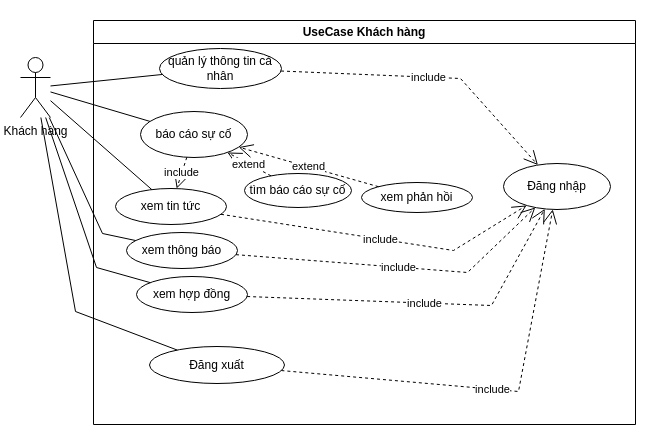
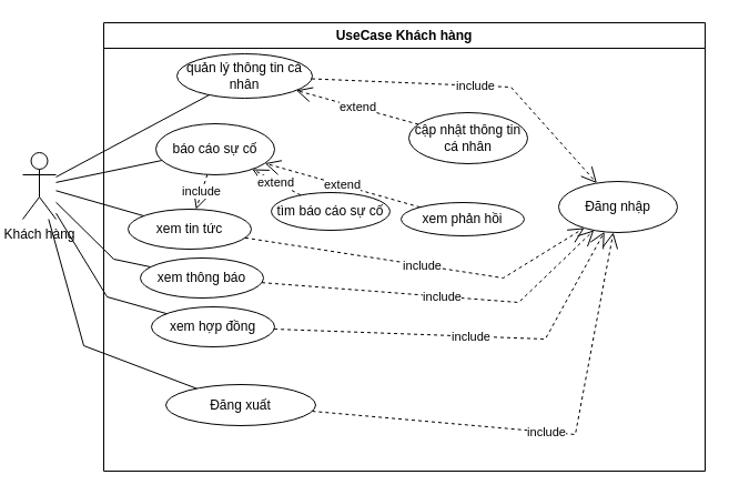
  <mxCell id="0" />
  <mxCell id="1" parent="0" />
  <mxCell id="2" value="UseCase Khách hàng" style="swimlane;whiteSpace=wrap;html=1;" vertex="1" parent="1"><mxGeometry x="93" y="20" width="542" height="404" as="geometry" /></mxCell>
  <mxCell id="3" value="quản lý thông tin cá nhân" style="ellipse;whiteSpace=wrap;html=1;" vertex="1" parent="2"><mxGeometry x="66" y="28" width="122" height="40" as="geometry" /></mxCell>
+ <mxCell id="4" value="cập nhật thông tin cá nhân" style="ellipse;whiteSpace=wrap;html=1;" vertex="1" parent="2"><mxGeometry x="275" y="81" width="107" height="46" as="geometry" /></mxCell>
  <mxCell id="5" value="Đăng nhập" style="ellipse;whiteSpace=wrap;html=1;" vertex="1" parent="2"><mxGeometry x="410" y="143" width="107" height="46" as="geometry" /></mxCell>
  <mxCell id="6" value="báo cáo sự cố" style="ellipse;whiteSpace=wrap;html=1;" vertex="1" parent="2"><mxGeometry x="47" y="91" width="107" height="46" as="geometry" /></mxCell>
  <mxCell id="7" value="xem phản hồi" style="ellipse;whiteSpace=wrap;html=1;" vertex="1" parent="2"><mxGeometry x="268" y="162" width="111" height="30" as="geometry" /></mxCell>
  <mxCell id="8" value="xem tin tức" style="ellipse;whiteSpace=wrap;html=1;" vertex="1" parent="2"><mxGeometry x="22" y="168" width="111" height="36" as="geometry" /></mxCell>
  <mxCell id="9" value="xem thông báo" style="ellipse;whiteSpace=wrap;html=1;" vertex="1" parent="2"><mxGeometry x="33" y="212" width="111" height="36" as="geometry" /></mxCell>
  <mxCell id="10" value="xem hợp đồng" style="ellipse;whiteSpace=wrap;html=1;" vertex="1" parent="2"><mxGeometry x="43" y="256" width="111" height="36" as="geometry" /></mxCell>
  <mxCell id="11" value="extend" style="endArrow=open;endSize=12;dashed=1;html=1;rounded=0;" edge="1" parent="2" source="7" target="6"><mxGeometry width="160" relative="1" as="geometry"><mxPoint x="204" y="267" as="sourcePoint" /><mxPoint x="364" y="267" as="targetPoint" /></mxGeometry></mxCell>
+ <mxCell id="12" value="extend" style="endArrow=open;endSize=12;dashed=1;html=1;rounded=0;" edge="1" parent="2" source="4" target="3"><mxGeometry width="160" relative="1" as="geometry"><mxPoint x="281" y="111" as="sourcePoint" /><mxPoint x="193" y="86" as="targetPoint" /></mxGeometry></mxCell>
  <mxCell id="13" value="include" style="endArrow=open;endSize=12;dashed=1;html=1;rounded=0;" edge="1" parent="2" source="10" target="5"><mxGeometry width="160" relative="1" as="geometry"><mxPoint x="292" y="183" as="sourcePoint" /><mxPoint x="204" y="158" as="targetPoint" /><Array as="points"><mxPoint x="398" y="285" /></Array></mxGeometry></mxCell>
  <mxCell id="14" value="include" style="endArrow=open;endSize=12;dashed=1;html=1;rounded=0;" edge="1" parent="2" source="9" target="5"><mxGeometry width="160" relative="1" as="geometry"><mxPoint x="224" y="298" as="sourcePoint" /><mxPoint x="438" y="193" as="targetPoint" /><Array as="points"><mxPoint x="374" y="252" /></Array></mxGeometry></mxCell>
  <mxCell id="15" value="include" style="endArrow=open;endSize=12;dashed=1;html=1;rounded=0;" edge="1" parent="2" source="8" target="5"><mxGeometry width="160" relative="1" as="geometry"><mxPoint x="234" y="308" as="sourcePoint" /><mxPoint x="448" y="203" as="targetPoint" /><Array as="points"><mxPoint x="360" y="230" /></Array></mxGeometry></mxCell>
  <mxCell id="16" value="include" style="endArrow=open;endSize=12;dashed=1;html=1;rounded=0;" edge="1" parent="2" source="6" target="8"><mxGeometry width="160" relative="1" as="geometry"><mxPoint x="179.002" y="103.936" as="sourcePoint" /><mxPoint x="451.77" y="175" as="targetPoint" /></mxGeometry></mxCell>
  <mxCell id="17" value="include" style="endArrow=open;endSize=12;dashed=1;html=1;rounded=0;" edge="1" parent="2" source="3" target="5"><mxGeometry width="160" relative="1" as="geometry"><mxPoint x="254" y="323" as="sourcePoint" /><mxPoint x="468" y="218" as="targetPoint" /><Array as="points"><mxPoint x="367" y="58" /></Array></mxGeometry></mxCell>
  <mxCell id="18" value="Đăng xuất" style="ellipse;whiteSpace=wrap;html=1;" vertex="1" parent="2"><mxGeometry x="56" y="326" width="135" height="37" as="geometry" /></mxCell>
  <mxCell id="19" value="include" style="endArrow=open;endSize=12;dashed=1;html=1;rounded=0;" edge="1" parent="2" source="18" target="5"><mxGeometry width="160" relative="1" as="geometry"><mxPoint x="296" y="354" as="sourcePoint" /><mxPoint x="456" y="354" as="targetPoint" /><Array as="points"><mxPoint x="425" y="371" /></Array></mxGeometry></mxCell>
  <mxCell id="20" value="tìm báo cáo sự cố" style="ellipse;whiteSpace=wrap;html=1;" vertex="1" parent="2"><mxGeometry x="151" y="153" width="107" height="34" as="geometry" /></mxCell>
  <mxCell id="21" value="extend" style="endArrow=open;endSize=12;dashed=1;html=1;rounded=0;" edge="1" parent="2" source="20" target="6"><mxGeometry width="160" relative="1" as="geometry"><mxPoint x="295" y="101" as="sourcePoint" /><mxPoint x="232" y="82" as="targetPoint" /></mxGeometry></mxCell>
- <mxCell id="22" value="Khách hàng" style="shape=umlActor;verticalLabelPosition=bottom;verticalAlign=top;html=1;" vertex="1" parent="1"><mxGeometry x="20" y="57" width="30" height="60" as="geometry" /></mxCell>
+ <mxCell id="22" value="Khách hàng" style="shape=umlActor;verticalLabelPosition=bottom;verticalAlign=top;html=1;" vertex="1" parent="1"><mxGeometry x="20" y="137" width="30" height="60" as="geometry" /></mxCell>
  <mxCell id="23" value="" style="endArrow=none;html=1;rounded=0;" edge="1" parent="1" source="22" target="3"><mxGeometry width="50" height="50" relative="1" as="geometry"><mxPoint x="274" y="215" as="sourcePoint" /><mxPoint x="324" y="165" as="targetPoint" /></mxGeometry></mxCell>
  <mxCell id="24" value="" style="endArrow=none;html=1;rounded=0;" edge="1" parent="1" source="22" target="6"><mxGeometry width="50" height="50" relative="1" as="geometry"><mxPoint x="88" y="168" as="sourcePoint" /><mxPoint x="202" y="96" as="targetPoint" /></mxGeometry></mxCell>
  <mxCell id="25" value="" style="endArrow=none;html=1;rounded=0;" edge="1" parent="1" source="22" target="8"><mxGeometry width="50" height="50" relative="1" as="geometry"><mxPoint x="98" y="178" as="sourcePoint" /><mxPoint x="212" y="106" as="targetPoint" /></mxGeometry></mxCell>
  <mxCell id="26" value="" style="endArrow=none;html=1;rounded=0;" edge="1" parent="1" source="22" target="9"><mxGeometry width="50" height="50" relative="1" as="geometry"><mxPoint x="108" y="188" as="sourcePoint" /><mxPoint x="222" y="116" as="targetPoint" /><Array as="points"><mxPoint x="102" y="233" /></Array></mxGeometry></mxCell>
  <mxCell id="27" value="" style="endArrow=none;html=1;rounded=0;" edge="1" parent="1" source="22" target="10"><mxGeometry width="50" height="50" relative="1" as="geometry"><mxPoint x="118" y="198" as="sourcePoint" /><mxPoint x="232" y="126" as="targetPoint" /><Array as="points"><mxPoint x="96" y="267" /></Array></mxGeometry></mxCell>
  <mxCell id="28" value="" style="endArrow=none;html=1;rounded=0;" edge="1" parent="1" source="22" target="18"><mxGeometry width="50" height="50" relative="1" as="geometry"><mxPoint x="128" y="208" as="sourcePoint" /><mxPoint x="242" y="136" as="targetPoint" /><Array as="points"><mxPoint x="75" y="311" /></Array></mxGeometry></mxCell>
